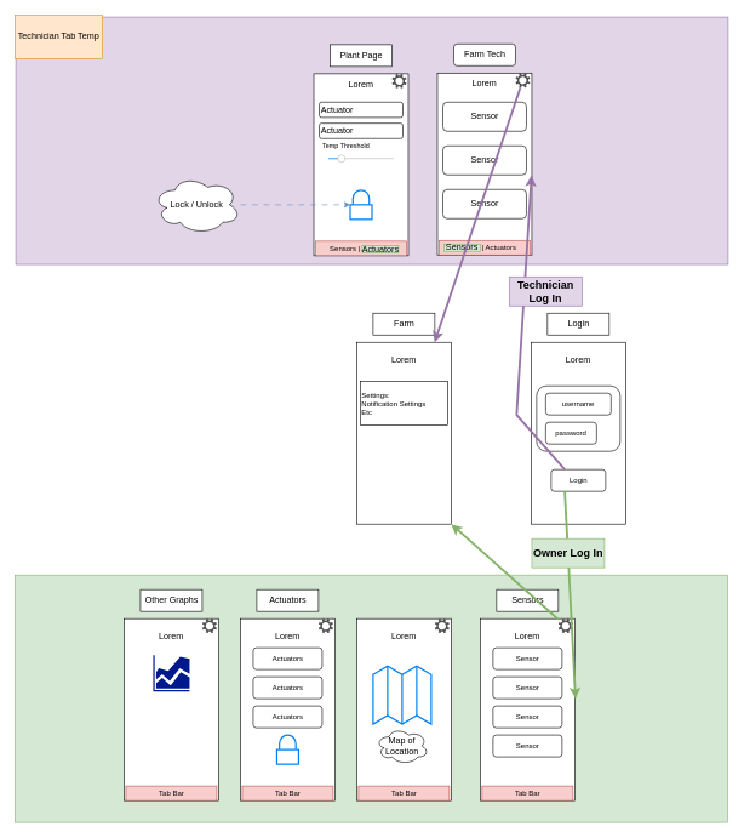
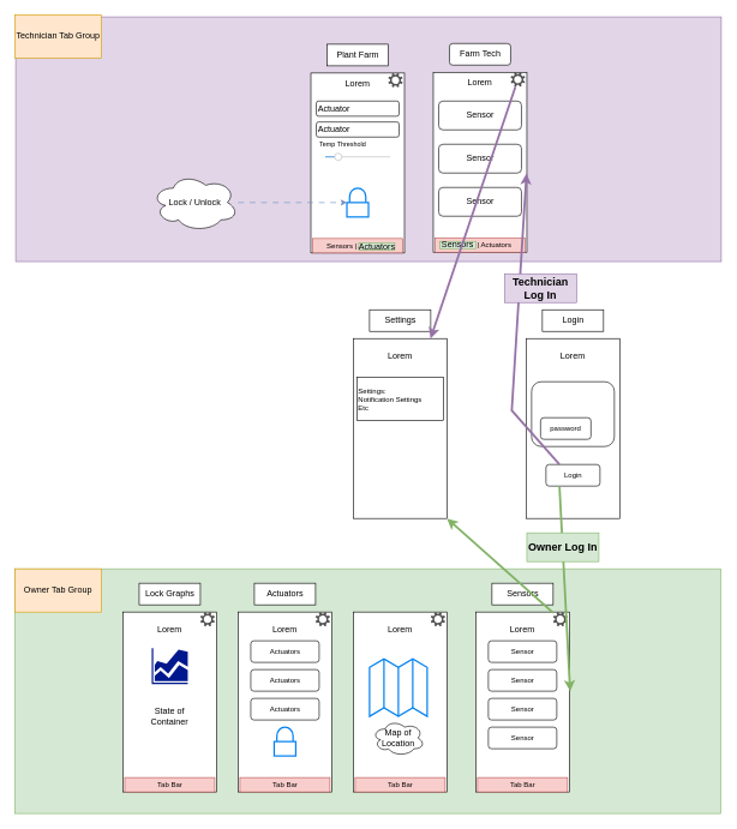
  <mxCell id="0" />
  <mxCell id="1" parent="0" />
  <mxCell id="2" value="" style="rounded=0;whiteSpace=wrap;html=1;fillColor=#e1d5e7;strokeColor=#9673a6;" vertex="1" parent="1"><mxGeometry x="21" y="23" width="980" height="340" as="geometry" /></mxCell>
  <mxCell id="3" value="" style="rounded=0;whiteSpace=wrap;html=1;fillColor=#d5e8d4;strokeColor=#82b366;" vertex="1" parent="1"><mxGeometry x="20" y="790" width="980" height="340" as="geometry" /></mxCell>
  <mxCell id="4" value="" style="group" vertex="1" connectable="0" parent="1"><mxGeometry x="601" y="60" width="130" height="290" as="geometry" /></mxCell>
  <mxCell id="5" value="" style="rounded=0;whiteSpace=wrap;html=1;" vertex="1" parent="4"><mxGeometry y="40" width="130" height="250" as="geometry" /></mxCell>
  <mxCell id="6" value="Farm Tech" style="whiteSpace=wrap;html=1;rounded=1;" vertex="1" parent="4"><mxGeometry x="22.5" width="85" height="30" as="geometry" /></mxCell>
  <mxCell id="7" value="Sensor" style="rounded=1;whiteSpace=wrap;html=1;" vertex="1" parent="4"><mxGeometry x="7.5" y="80" width="115" height="40" as="geometry" /></mxCell>
  <mxCell id="8" value="Lorem" style="text;html=1;strokeColor=none;fillColor=none;align=center;verticalAlign=middle;whiteSpace=wrap;rounded=0;" vertex="1" parent="4"><mxGeometry x="35" y="40" width="60" height="30" as="geometry" /></mxCell>
  <mxCell id="9" value="" style="sketch=0;pointerEvents=1;shadow=0;dashed=0;html=1;strokeColor=none;fillColor=#505050;labelPosition=center;verticalLabelPosition=bottom;verticalAlign=top;outlineConnect=0;align=center;shape=mxgraph.office.concepts.settings;fontSize=10;" vertex="1" parent="4"><mxGeometry x="107.5" y="40" width="20" height="20" as="geometry" /></mxCell>
  <mxCell id="10" value="Sensor" style="rounded=1;whiteSpace=wrap;html=1;" vertex="1" parent="4"><mxGeometry x="7.5" y="140" width="115" height="40" as="geometry" /></mxCell>
  <mxCell id="11" value="Sensor" style="rounded=1;whiteSpace=wrap;html=1;" vertex="1" parent="4"><mxGeometry x="7.5" y="200" width="115" height="40" as="geometry" /></mxCell>
  <mxCell id="12" value="Sensors | Actuators" style="rounded=0;whiteSpace=wrap;html=1;fontSize=10;fillColor=#f8cecc;strokeColor=#b85450;" vertex="1" parent="4"><mxGeometry x="2.5" y="270" width="125" height="20" as="geometry" /></mxCell>
  <mxCell id="13" value="Sensors" style="rounded=0;whiteSpace=wrap;html=1;fillColor=#d5e8d4;strokeColor=#82b366;" vertex="1" parent="4"><mxGeometry x="9" y="275" width="50" height="10" as="geometry" /></mxCell>
  <mxCell id="14" value="" style="group" vertex="1" connectable="0" parent="1"><mxGeometry x="730" y="430" width="130" height="290" as="geometry" /></mxCell>
  <mxCell id="15" value="Login" style="rounded=0;whiteSpace=wrap;html=1;" vertex="1" parent="14"><mxGeometry x="22.5" width="85" height="30" as="geometry" /></mxCell>
  <mxCell id="16" value="" style="rounded=0;whiteSpace=wrap;html=1;" vertex="1" parent="14"><mxGeometry y="40" width="130" height="250" as="geometry" /></mxCell>
  <mxCell id="17" value="" style="rounded=1;whiteSpace=wrap;html=1;" vertex="1" parent="14"><mxGeometry x="7.5" y="100" width="115" height="90" as="geometry" /></mxCell>
- <mxCell id="18" value="&lt;font style=&quot;font-size: 10px;&quot;&gt;username&lt;/font&gt;" style="rounded=1;whiteSpace=wrap;html=1;" vertex="1" parent="14"><mxGeometry x="20" y="110" width="90" height="30" as="geometry" /></mxCell>
  <mxCell id="19" value="&lt;font style=&quot;font-size: 10px;&quot;&gt;password&lt;/font&gt;" style="rounded=1;whiteSpace=wrap;html=1;" vertex="1" parent="14"><mxGeometry x="20" y="150" width="70" height="30" as="geometry" /></mxCell>
  <mxCell id="20" value="Lorem" style="text;html=1;strokeColor=none;fillColor=none;align=center;verticalAlign=middle;whiteSpace=wrap;rounded=0;" vertex="1" parent="14"><mxGeometry x="35" y="50" width="60" height="30" as="geometry" /></mxCell>
  <mxCell id="21" value="Login" style="rounded=1;whiteSpace=wrap;html=1;fontSize=10;" vertex="1" parent="14"><mxGeometry x="27.5" y="215" width="75" height="30" as="geometry" /></mxCell>
  <mxCell id="22" value="" style="group" vertex="1" connectable="0" parent="1"><mxGeometry x="660" y="810" width="130" height="290" as="geometry" /></mxCell>
  <mxCell id="23" value="" style="rounded=0;whiteSpace=wrap;html=1;" vertex="1" parent="22"><mxGeometry y="40" width="130" height="250" as="geometry" /></mxCell>
  <mxCell id="24" value="Sensors" style="rounded=0;whiteSpace=wrap;html=1;" vertex="1" parent="22"><mxGeometry x="22.5" width="85" height="30" as="geometry" /></mxCell>
  <mxCell id="25" value="Tab Bar" style="rounded=0;whiteSpace=wrap;html=1;fontSize=10;fillColor=#f8cecc;strokeColor=#b85450;" vertex="1" parent="22"><mxGeometry x="2.5" y="270" width="125" height="20" as="geometry" /></mxCell>
  <mxCell id="26" value="" style="sketch=0;pointerEvents=1;shadow=0;dashed=0;html=1;strokeColor=none;fillColor=#505050;labelPosition=center;verticalLabelPosition=bottom;verticalAlign=top;outlineConnect=0;align=center;shape=mxgraph.office.concepts.settings;fontSize=10;" vertex="1" parent="22"><mxGeometry x="107.5" y="40" width="20" height="20" as="geometry" /></mxCell>
  <mxCell id="27" value="Lorem" style="text;html=1;strokeColor=none;fillColor=none;align=center;verticalAlign=middle;whiteSpace=wrap;rounded=0;" vertex="1" parent="22"><mxGeometry x="35" y="50" width="60" height="30" as="geometry" /></mxCell>
  <mxCell id="28" value="Sensor" style="rounded=1;whiteSpace=wrap;html=1;fontSize=10;" vertex="1" parent="22"><mxGeometry x="17.5" y="80" width="95" height="30" as="geometry" /></mxCell>
  <mxCell id="29" value="Sensor" style="rounded=1;whiteSpace=wrap;html=1;fontSize=10;" vertex="1" parent="22"><mxGeometry x="17.5" y="120" width="95" height="30" as="geometry" /></mxCell>
  <mxCell id="30" value="Sensor" style="rounded=1;whiteSpace=wrap;html=1;fontSize=10;" vertex="1" parent="22"><mxGeometry x="17.5" y="160" width="95" height="30" as="geometry" /></mxCell>
  <mxCell id="31" value="Sensor" style="rounded=1;whiteSpace=wrap;html=1;fontSize=10;" vertex="1" parent="22"><mxGeometry x="17.5" y="200" width="95" height="30" as="geometry" /></mxCell>
  <mxCell id="32" value="" style="group" vertex="1" connectable="0" parent="1"><mxGeometry x="490" y="810" width="130" height="290" as="geometry" /></mxCell>
  <mxCell id="33" value="" style="rounded=0;whiteSpace=wrap;html=1;" vertex="1" parent="32"><mxGeometry y="40" width="130" height="250" as="geometry" /></mxCell>
  <mxCell id="34" value="Tab Bar" style="rounded=0;whiteSpace=wrap;html=1;fontSize=10;fillColor=#f8cecc;strokeColor=#b85450;" vertex="1" parent="32"><mxGeometry x="2.5" y="270" width="125" height="20" as="geometry" /></mxCell>
  <mxCell id="35" value="" style="sketch=0;pointerEvents=1;shadow=0;dashed=0;html=1;strokeColor=none;fillColor=#505050;labelPosition=center;verticalLabelPosition=bottom;verticalAlign=top;outlineConnect=0;align=center;shape=mxgraph.office.concepts.settings;fontSize=10;" vertex="1" parent="32"><mxGeometry x="107.5" y="40" width="20" height="20" as="geometry" /></mxCell>
  <mxCell id="36" value="Lorem" style="text;html=1;strokeColor=none;fillColor=none;align=center;verticalAlign=middle;whiteSpace=wrap;rounded=0;" vertex="1" parent="32"><mxGeometry x="35" y="50" width="60" height="30" as="geometry" /></mxCell>
  <mxCell id="37" value="" style="html=1;verticalLabelPosition=bottom;align=center;labelBackgroundColor=#ffffff;verticalAlign=top;strokeWidth=2;strokeColor=#0080F0;shadow=0;dashed=0;shape=mxgraph.ios7.icons.map;" vertex="1" parent="32"><mxGeometry x="22.5" y="105" width="80" height="80" as="geometry" /></mxCell>
  <mxCell id="38" value="Map of Location" style="ellipse;shape=cloud;whiteSpace=wrap;html=1;" vertex="1" parent="32"><mxGeometry x="26.25" y="190" width="72.5" height="50" as="geometry" /></mxCell>
  <mxCell id="39" value="" style="group" vertex="1" connectable="0" parent="1"><mxGeometry x="490" y="430" width="130" height="290" as="geometry" /></mxCell>
  <mxCell id="40" value="" style="rounded=0;whiteSpace=wrap;html=1;" vertex="1" parent="39"><mxGeometry y="40" width="130" height="250" as="geometry" /></mxCell>
- <mxCell id="41" value="Farm" style="rounded=0;whiteSpace=wrap;html=1;" vertex="1" parent="39"><mxGeometry x="22.5" width="85" height="30" as="geometry" /></mxCell>
+ <mxCell id="41" value="Settings" style="rounded=0;whiteSpace=wrap;html=1;" vertex="1" parent="39"><mxGeometry x="22.5" width="85" height="30" as="geometry" /></mxCell>
  <mxCell id="42" value="Settings:&lt;br&gt;Notification Settings&lt;br&gt;Etc" style="rounded=0;whiteSpace=wrap;html=1;fontSize=10;align=left;" vertex="1" parent="39"><mxGeometry x="5" y="94" width="120" height="60" as="geometry" /></mxCell>
  <mxCell id="43" value="Lorem" style="text;html=1;strokeColor=none;fillColor=none;align=center;verticalAlign=middle;whiteSpace=wrap;rounded=0;" vertex="1" parent="39"><mxGeometry x="35" y="50" width="60" height="30" as="geometry" /></mxCell>
  <mxCell id="44" value="" style="shape=image;html=1;verticalAlign=top;verticalLabelPosition=bottom;labelBackgroundColor=#ffffff;imageAspect=0;aspect=fixed;image=https://cdn4.iconfinder.com/data/icons/essentials-71/24/021_-_Arrow-128.png;fontSize=10;" vertex="1" parent="39"><mxGeometry x="4" y="44" width="24" height="24" as="geometry" /></mxCell>
  <mxCell id="45" value="" style="endArrow=classic;html=1;rounded=0;fontSize=10;exitX=0.25;exitY=1;exitDx=0;exitDy=0;entryX=1.008;entryY=0.44;entryDx=0;entryDy=0;entryPerimeter=0;fillColor=#d5e8d4;strokeColor=#82b366;strokeWidth=3;" edge="1" parent="1" source="21" target="23"><mxGeometry width="50" height="50" relative="1" as="geometry"><mxPoint x="791" y="740" as="sourcePoint" /><mxPoint x="891" y="810" as="targetPoint" /></mxGeometry></mxCell>
  <mxCell id="46" value="" style="endArrow=classic;html=1;rounded=0;fontSize=10;entryX=0.996;entryY=0.562;entryDx=0;entryDy=0;exitX=0.25;exitY=0;exitDx=0;exitDy=0;entryPerimeter=0;fillColor=#e1d5e7;strokeColor=#9673a6;strokeWidth=3;" edge="1" parent="1" source="21" target="5"><mxGeometry width="50" height="50" relative="1" as="geometry"><mxPoint x="881" y="780" as="sourcePoint" /><mxPoint x="931" y="730" as="targetPoint" /><Array as="points"><mxPoint x="710" y="570" /></Array></mxGeometry></mxCell>
  <mxCell id="47" value="" style="endArrow=classic;html=1;rounded=0;fontSize=10;fillColor=#e1d5e7;strokeColor=#9673a6;strokeWidth=3;" edge="1" parent="1" source="9" target="40"><mxGeometry width="50" height="50" relative="1" as="geometry"><mxPoint x="881" y="380" as="sourcePoint" /><mxPoint x="931" y="330" as="targetPoint" /></mxGeometry></mxCell>
  <mxCell id="48" value="" style="endArrow=classic;html=1;rounded=0;fontSize=10;fillColor=#d5e8d4;strokeColor=#82b366;strokeWidth=3;entryX=1;entryY=1;entryDx=0;entryDy=0;" edge="1" parent="1" source="26" target="40"><mxGeometry width="50" height="50" relative="1" as="geometry"><mxPoint x="1181" y="790" as="sourcePoint" /><mxPoint x="630" y="780" as="targetPoint" /></mxGeometry></mxCell>
  <mxCell id="49" value="" style="group" vertex="1" connectable="0" parent="1"><mxGeometry x="431" y="61" width="130" height="290" as="geometry" /></mxCell>
  <mxCell id="50" value="" style="rounded=0;whiteSpace=wrap;html=1;" vertex="1" parent="49"><mxGeometry y="40" width="130" height="250" as="geometry" /></mxCell>
- <mxCell id="51" value="Plant Page" style="rounded=0;whiteSpace=wrap;html=1;" vertex="1" parent="49"><mxGeometry x="22.5" width="85" height="30" as="geometry" /></mxCell>
+ <mxCell id="51" value="Plant Farm" style="rounded=0;whiteSpace=wrap;html=1;" vertex="1" parent="49"><mxGeometry x="22.5" width="85" height="30" as="geometry" /></mxCell>
  <mxCell id="52" value="Lorem" style="text;html=1;strokeColor=none;fillColor=none;align=center;verticalAlign=middle;whiteSpace=wrap;rounded=0;" vertex="1" parent="49"><mxGeometry x="35" y="40" width="60" height="30" as="geometry" /></mxCell>
  <mxCell id="53" value="Actuator" style="rounded=1;whiteSpace=wrap;html=1;align=left;" vertex="1" parent="49"><mxGeometry x="7.5" y="79" width="115" height="21" as="geometry" /></mxCell>
  <mxCell id="54" value="Sensors | Actuators" style="rounded=0;whiteSpace=wrap;html=1;fontSize=10;fillColor=#f8cecc;strokeColor=#b85450;" vertex="1" parent="49"><mxGeometry x="2.5" y="270" width="125" height="20" as="geometry" /></mxCell>
  <mxCell id="55" value="" style="sketch=0;pointerEvents=1;shadow=0;dashed=0;html=1;strokeColor=none;fillColor=#505050;labelPosition=center;verticalLabelPosition=bottom;verticalAlign=top;outlineConnect=0;align=center;shape=mxgraph.office.concepts.settings;fontSize=10;" vertex="1" parent="49"><mxGeometry x="107.5" y="40" width="20" height="20" as="geometry" /></mxCell>
  <mxCell id="56" value="" style="html=1;verticalLabelPosition=bottom;align=center;labelBackgroundColor=#ffffff;verticalAlign=top;strokeWidth=2;strokeColor=#0080F0;shadow=0;dashed=0;shape=mxgraph.ios7.icons.locked;" vertex="1" parent="49"><mxGeometry x="50" y="200" width="30" height="40" as="geometry" /></mxCell>
  <mxCell id="57" value="Actuators" style="rounded=0;whiteSpace=wrap;html=1;fillColor=#d5e8d4;strokeColor=#82b366;" vertex="1" parent="49"><mxGeometry x="66.5" y="276" width="50" height="10" as="geometry" /></mxCell>
  <mxCell id="58" value="" style="html=1;verticalLabelPosition=bottom;labelBackgroundColor=#ffffff;verticalAlign=top;shadow=0;dashed=0;strokeWidth=1;shape=mxgraph.ios7ui.slider;barPos=20;strokeColor=#0080f0;strokeColor2=#a0a0a0;" vertex="1" parent="49"><mxGeometry x="20" y="149" width="90" height="15" as="geometry" /></mxCell>
  <mxCell id="59" value="&lt;font style=&quot;font-size: 9px;&quot;&gt;Temp Threshold&lt;/font&gt;" style="text;html=1;strokeColor=none;fillColor=none;align=center;verticalAlign=middle;whiteSpace=wrap;rounded=0;" vertex="1" parent="49"><mxGeometry x="7.5" y="129" width="72.5" height="20" as="geometry" /></mxCell>
  <mxCell id="60" value="Actuator" style="rounded=1;whiteSpace=wrap;html=1;align=left;" vertex="1" parent="49"><mxGeometry x="7.5" y="108" width="115" height="21" as="geometry" /></mxCell>
  <mxCell id="61" value="" style="shape=image;html=1;verticalAlign=top;verticalLabelPosition=bottom;labelBackgroundColor=#ffffff;imageAspect=0;aspect=fixed;image=https://cdn1.iconfinder.com/data/icons/ionicons-fill-vol-2/512/toggle-128.png" vertex="1" parent="49"><mxGeometry x="82.5" y="72.5" width="34" height="34" as="geometry" /></mxCell>
  <mxCell id="62" value="" style="shape=image;html=1;verticalAlign=top;verticalLabelPosition=bottom;labelBackgroundColor=#ffffff;imageAspect=0;aspect=fixed;image=https://cdn1.iconfinder.com/data/icons/ionicons-fill-vol-2/512/toggle-128.png" vertex="1" parent="49"><mxGeometry x="82.5" y="101.5" width="34" height="34" as="geometry" /></mxCell>
  <mxCell id="63" style="edgeStyle=orthogonalEdgeStyle;rounded=0;orthogonalLoop=1;jettySize=auto;html=1;fillColor=#dae8fc;strokeColor=#6c8ebf;dashed=1;dashPattern=8 8;" edge="1" parent="1" source="64" target="56"><mxGeometry relative="1" as="geometry" /></mxCell>
  <mxCell id="64" value="Lock / Unlock" style="ellipse;shape=cloud;whiteSpace=wrap;html=1;" vertex="1" parent="1"><mxGeometry x="210" y="241" width="120" height="80" as="geometry" /></mxCell>
  <mxCell id="65" value="&lt;b&gt;&lt;font style=&quot;font-size: 15px;&quot;&gt;Technician Log In&lt;/font&gt;&lt;/b&gt;" style="text;html=1;strokeColor=#9673a6;fillColor=#e1d5e7;align=center;verticalAlign=middle;whiteSpace=wrap;rounded=0;" vertex="1" parent="1"><mxGeometry x="700" y="380" width="100" height="40" as="geometry" /></mxCell>
  <mxCell id="66" value="&lt;b&gt;&lt;font style=&quot;font-size: 15px;&quot;&gt;Owner Log In&lt;/font&gt;&lt;/b&gt;" style="text;html=1;strokeColor=#82b366;fillColor=#d5e8d4;align=center;verticalAlign=middle;whiteSpace=wrap;rounded=0;" vertex="1" parent="1"><mxGeometry x="731" y="740" width="100" height="40" as="geometry" /></mxCell>
  <mxCell id="67" value="" style="group" vertex="1" connectable="0" parent="1"><mxGeometry x="330" y="810" width="130" height="290" as="geometry" /></mxCell>
  <mxCell id="68" value="" style="rounded=0;whiteSpace=wrap;html=1;" vertex="1" parent="67"><mxGeometry y="40" width="130" height="250" as="geometry" /></mxCell>
  <mxCell id="69" value="Actuators" style="rounded=0;whiteSpace=wrap;html=1;" vertex="1" parent="67"><mxGeometry x="22.5" width="85" height="30" as="geometry" /></mxCell>
  <mxCell id="70" value="Tab Bar" style="rounded=0;whiteSpace=wrap;html=1;fontSize=10;fillColor=#f8cecc;strokeColor=#b85450;" vertex="1" parent="67"><mxGeometry x="2.5" y="270" width="125" height="20" as="geometry" /></mxCell>
  <mxCell id="71" value="" style="sketch=0;pointerEvents=1;shadow=0;dashed=0;html=1;strokeColor=none;fillColor=#505050;labelPosition=center;verticalLabelPosition=bottom;verticalAlign=top;outlineConnect=0;align=center;shape=mxgraph.office.concepts.settings;fontSize=10;" vertex="1" parent="67"><mxGeometry x="107.5" y="40" width="20" height="20" as="geometry" /></mxCell>
  <mxCell id="72" value="Lorem" style="text;html=1;strokeColor=none;fillColor=none;align=center;verticalAlign=middle;whiteSpace=wrap;rounded=0;" vertex="1" parent="67"><mxGeometry x="35" y="50" width="60" height="30" as="geometry" /></mxCell>
  <mxCell id="73" value="Actuators" style="rounded=1;whiteSpace=wrap;html=1;fontSize=10;" vertex="1" parent="67"><mxGeometry x="17.5" y="80" width="95" height="30" as="geometry" /></mxCell>
  <mxCell id="74" value="" style="html=1;verticalLabelPosition=bottom;align=center;labelBackgroundColor=#ffffff;verticalAlign=top;strokeWidth=2;strokeColor=#0080F0;shadow=0;dashed=0;shape=mxgraph.ios7.icons.locked;" vertex="1" parent="67"><mxGeometry x="50" y="200" width="30" height="40" as="geometry" /></mxCell>
  <mxCell id="75" value="Actuators" style="rounded=1;whiteSpace=wrap;html=1;fontSize=10;" vertex="1" parent="67"><mxGeometry x="17.5" y="120" width="95" height="30" as="geometry" /></mxCell>
  <mxCell id="76" value="Actuators" style="rounded=1;whiteSpace=wrap;html=1;fontSize=10;" vertex="1" parent="67"><mxGeometry x="17.5" y="160" width="95" height="30" as="geometry" /></mxCell>
  <mxCell id="77" value="" style="group" vertex="1" connectable="0" parent="1"><mxGeometry x="170" y="810" width="130" height="290" as="geometry" /></mxCell>
  <mxCell id="78" value="" style="rounded=0;whiteSpace=wrap;html=1;" vertex="1" parent="77"><mxGeometry y="40" width="130" height="250" as="geometry" /></mxCell>
- <mxCell id="79" value="Other Graphs" style="rounded=0;whiteSpace=wrap;html=1;" vertex="1" parent="77"><mxGeometry x="22.5" width="85" height="30" as="geometry" /></mxCell>
+ <mxCell id="79" value="Lock Graphs" style="rounded=0;whiteSpace=wrap;html=1;" vertex="1" parent="77"><mxGeometry x="22.5" width="85" height="30" as="geometry" /></mxCell>
  <mxCell id="80" value="Tab Bar" style="rounded=0;whiteSpace=wrap;html=1;fontSize=10;fillColor=#f8cecc;strokeColor=#b85450;" vertex="1" parent="77"><mxGeometry x="2.5" y="270" width="125" height="20" as="geometry" /></mxCell>
  <mxCell id="81" value="" style="sketch=0;pointerEvents=1;shadow=0;dashed=0;html=1;strokeColor=none;fillColor=#505050;labelPosition=center;verticalLabelPosition=bottom;verticalAlign=top;outlineConnect=0;align=center;shape=mxgraph.office.concepts.settings;fontSize=10;" vertex="1" parent="77"><mxGeometry x="107.5" y="40" width="20" height="20" as="geometry" /></mxCell>
  <mxCell id="82" value="Lorem" style="text;html=1;strokeColor=none;fillColor=none;align=center;verticalAlign=middle;whiteSpace=wrap;rounded=0;" vertex="1" parent="77"><mxGeometry x="35" y="50" width="60" height="30" as="geometry" /></mxCell>
  <mxCell id="83" value="" style="sketch=0;aspect=fixed;pointerEvents=1;shadow=0;dashed=0;html=1;strokeColor=none;labelPosition=center;verticalLabelPosition=bottom;verticalAlign=top;align=center;fillColor=#00188D;shape=mxgraph.mscae.general.graph;fontSize=10;" vertex="1" parent="77"><mxGeometry x="40" y="90" width="50" height="50" as="geometry" /></mxCell>
- <mxCell id="86" value="Technician Tab Temp" style="rounded=0;whiteSpace=wrap;html=1;fillColor=#ffe6cc;strokeColor=#d79b00;" vertex="1" parent="1"><mxGeometry x="20" y="20" width="120" height="60" as="geometry" /></mxCell>
+ <mxCell id="84" value="State of Container" style="text;html=1;strokeColor=none;fillColor=none;align=center;verticalAlign=middle;whiteSpace=wrap;rounded=0;" vertex="1" parent="77"><mxGeometry x="35" y="170" width="60" height="30" as="geometry" /></mxCell>
+ <mxCell id="85" value="Owner Tab Group" style="rounded=0;whiteSpace=wrap;html=1;fillColor=#ffe6cc;strokeColor=#d79b00;" vertex="1" parent="1"><mxGeometry x="20" y="790" width="120" height="60" as="geometry" /></mxCell>
+ <mxCell id="86" value="Technician Tab Group" style="rounded=0;whiteSpace=wrap;html=1;fillColor=#ffe6cc;strokeColor=#d79b00;" vertex="1" parent="1"><mxGeometry x="20" y="20" width="120" height="60" as="geometry" /></mxCell>
